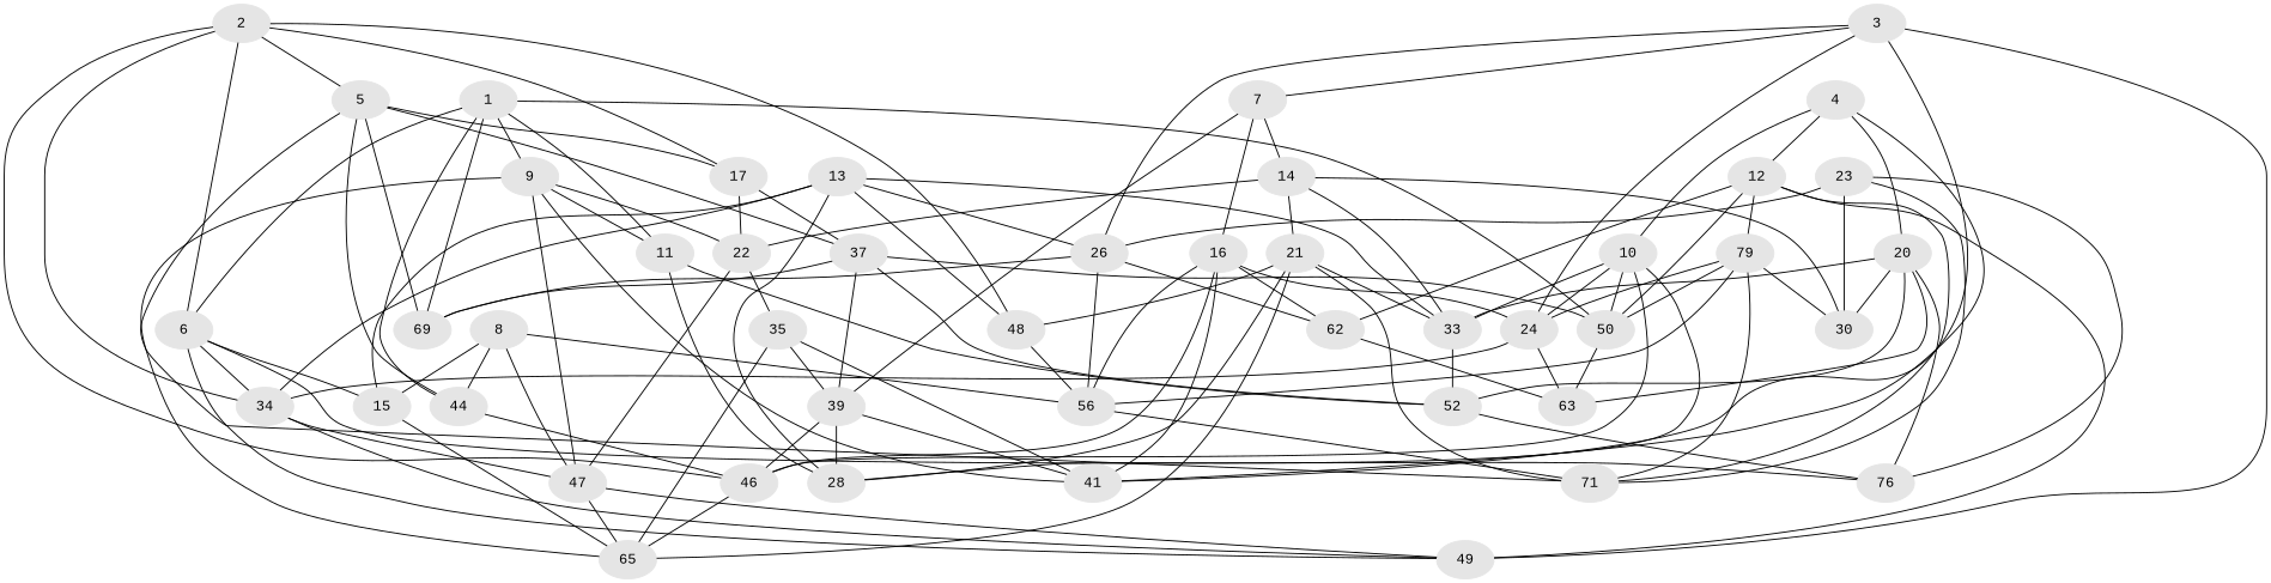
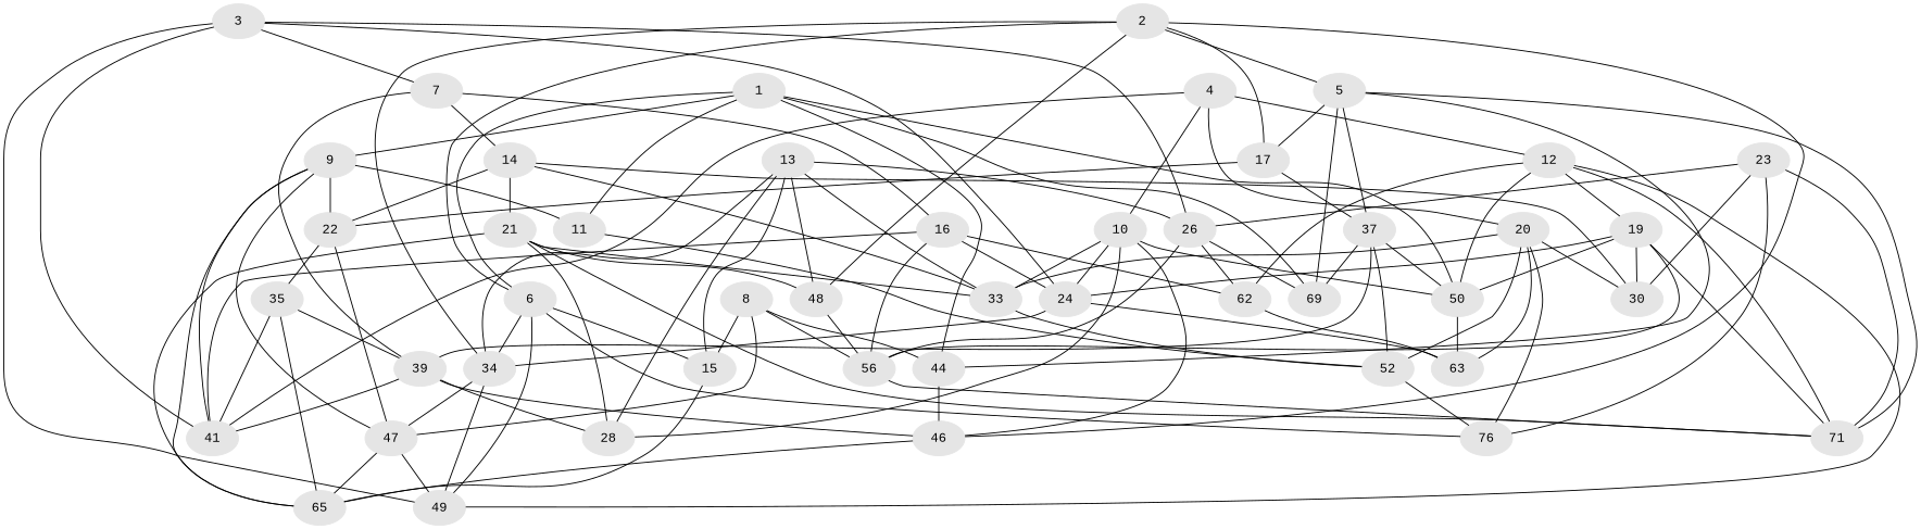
  graph {
    fontname="Liberation Mono"
    node [color=gray90 fontname="Liberation Mono" style=filled]
    edge [fontname="Liberation Mono"]
    1 [super="+18"]
    6 [super="+72"]
    9 [super="+67"]
    11
    44
    50 [super="+62"]
    69
    34 [super="+38"]
    49 [super="+57"]
    15
    76
    41 [super="+68"]
    47 [super="+74"]
    22 [super="+32"]
    65 [super="+66"]
    28
    52 [super="+53"]
    46 [super="+64"]
    63
    2 [super="+31"]
    5 [super="+58"]
    17
    48
    37 [super="+55"]
    71 [super="+73"]
    56 [super="+60"]
    3 [super="+54"]
    7
    24 [super="+40"]
    26 [super="+29"]
    14 [super="+27"]
    16 [super="+70"]
    39 [super="+51"]
    n34 [label=62]
    10 [super="+43"]
    33 [super="+75"]
    4
    12 [super="+36"]
    20 [super="+25"]
-   19 [super="+45" label=79]
+   19 [super="+45"]
    30
    21 [super="+42"]
    8
    35
    13 [super="+59"]
    23
    1 -- 6
    1 -- 9
    1 -- 11
    1 -- 44
    1 -- 50
    1 -- 69
    6 -- 34
    6 -- 49
    6 -- 15
    6 -- 76
    9 -- 11
    9 -- 41
    9 -- 47
    9 -- 22
    9 -- 65
-   11 -- 28
    11 -- 52
    44 -- 46
    50 -- 63
    34 -- 49
    34 -- 47
    15 -- 65
    47 -- 49
    47 -- 65
    22 -- 47
    22 -- 35
    52 -- 76
    46 -- 65
    2 -- 6
    2 -- 34
    2 -- 46
    2 -- 5
    2 -- 17
    2 -- 48
    5 -- 44
    5 -- 69
    5 -- 17
    5 -- 37
    5 -- 71
    17 -- 22
    17 -- 37
    48 -- 56
    37 -- 50
    37 -- 69
    37 -- 52
    37 -- 39
    56 -- 71
    3 -- 49 [weight=2]
    3 -- 41
    3 -- 7
    3 -- 24
    3 -- 26
    7 -- 14
    7 -- 16
    7 -- 39
    24 -- 34
    24 -- 63
    26 -- 69
    26 -- 56
    26 -- n34
    14 -- 22 [weight=2]
    14 -- 33
    14 -- 30
    14 -- 21
    16 -- 41
-   16 -- 46
    16 -- 56
    16 -- 24
    16 -- n34
    39 -- 41
    39 -- 28
    39 -- 46
    n34 -- 63
    10 -- 50
    10 -- 28
    10 -- 46
    10 -- 24
    10 -- 33
    33 -- 52
    4 -- 41
    4 -- 10
    4 -- 12
    4 -- 20
    12 -- 50
    12 -- 49
    12 -- 71
    12 -- n34
    12 -- 19
    20 -- 76
    20 -- 52
    20 -- 63
    20 -- 33
    20 -- 30
    19 -- 50
    19 -- 71
    19 -- 56
    19 -- 24
    19 -- 30
    21 -- 65
    21 -- 28
    21 -- 48
    21 -- 71
    21 -- 33
    8 -- 44
    8 -- 15
    8 -- 47
    8 -- 56
    35 -- 41
    35 -- 65
    35 -- 39
    13 -- 34
    13 -- 15
    13 -- 28
    13 -- 48
    13 -- 26
    13 -- 33
    23 -- 76
    23 -- 71
    23 -- 26
    23 -- 30
  }
